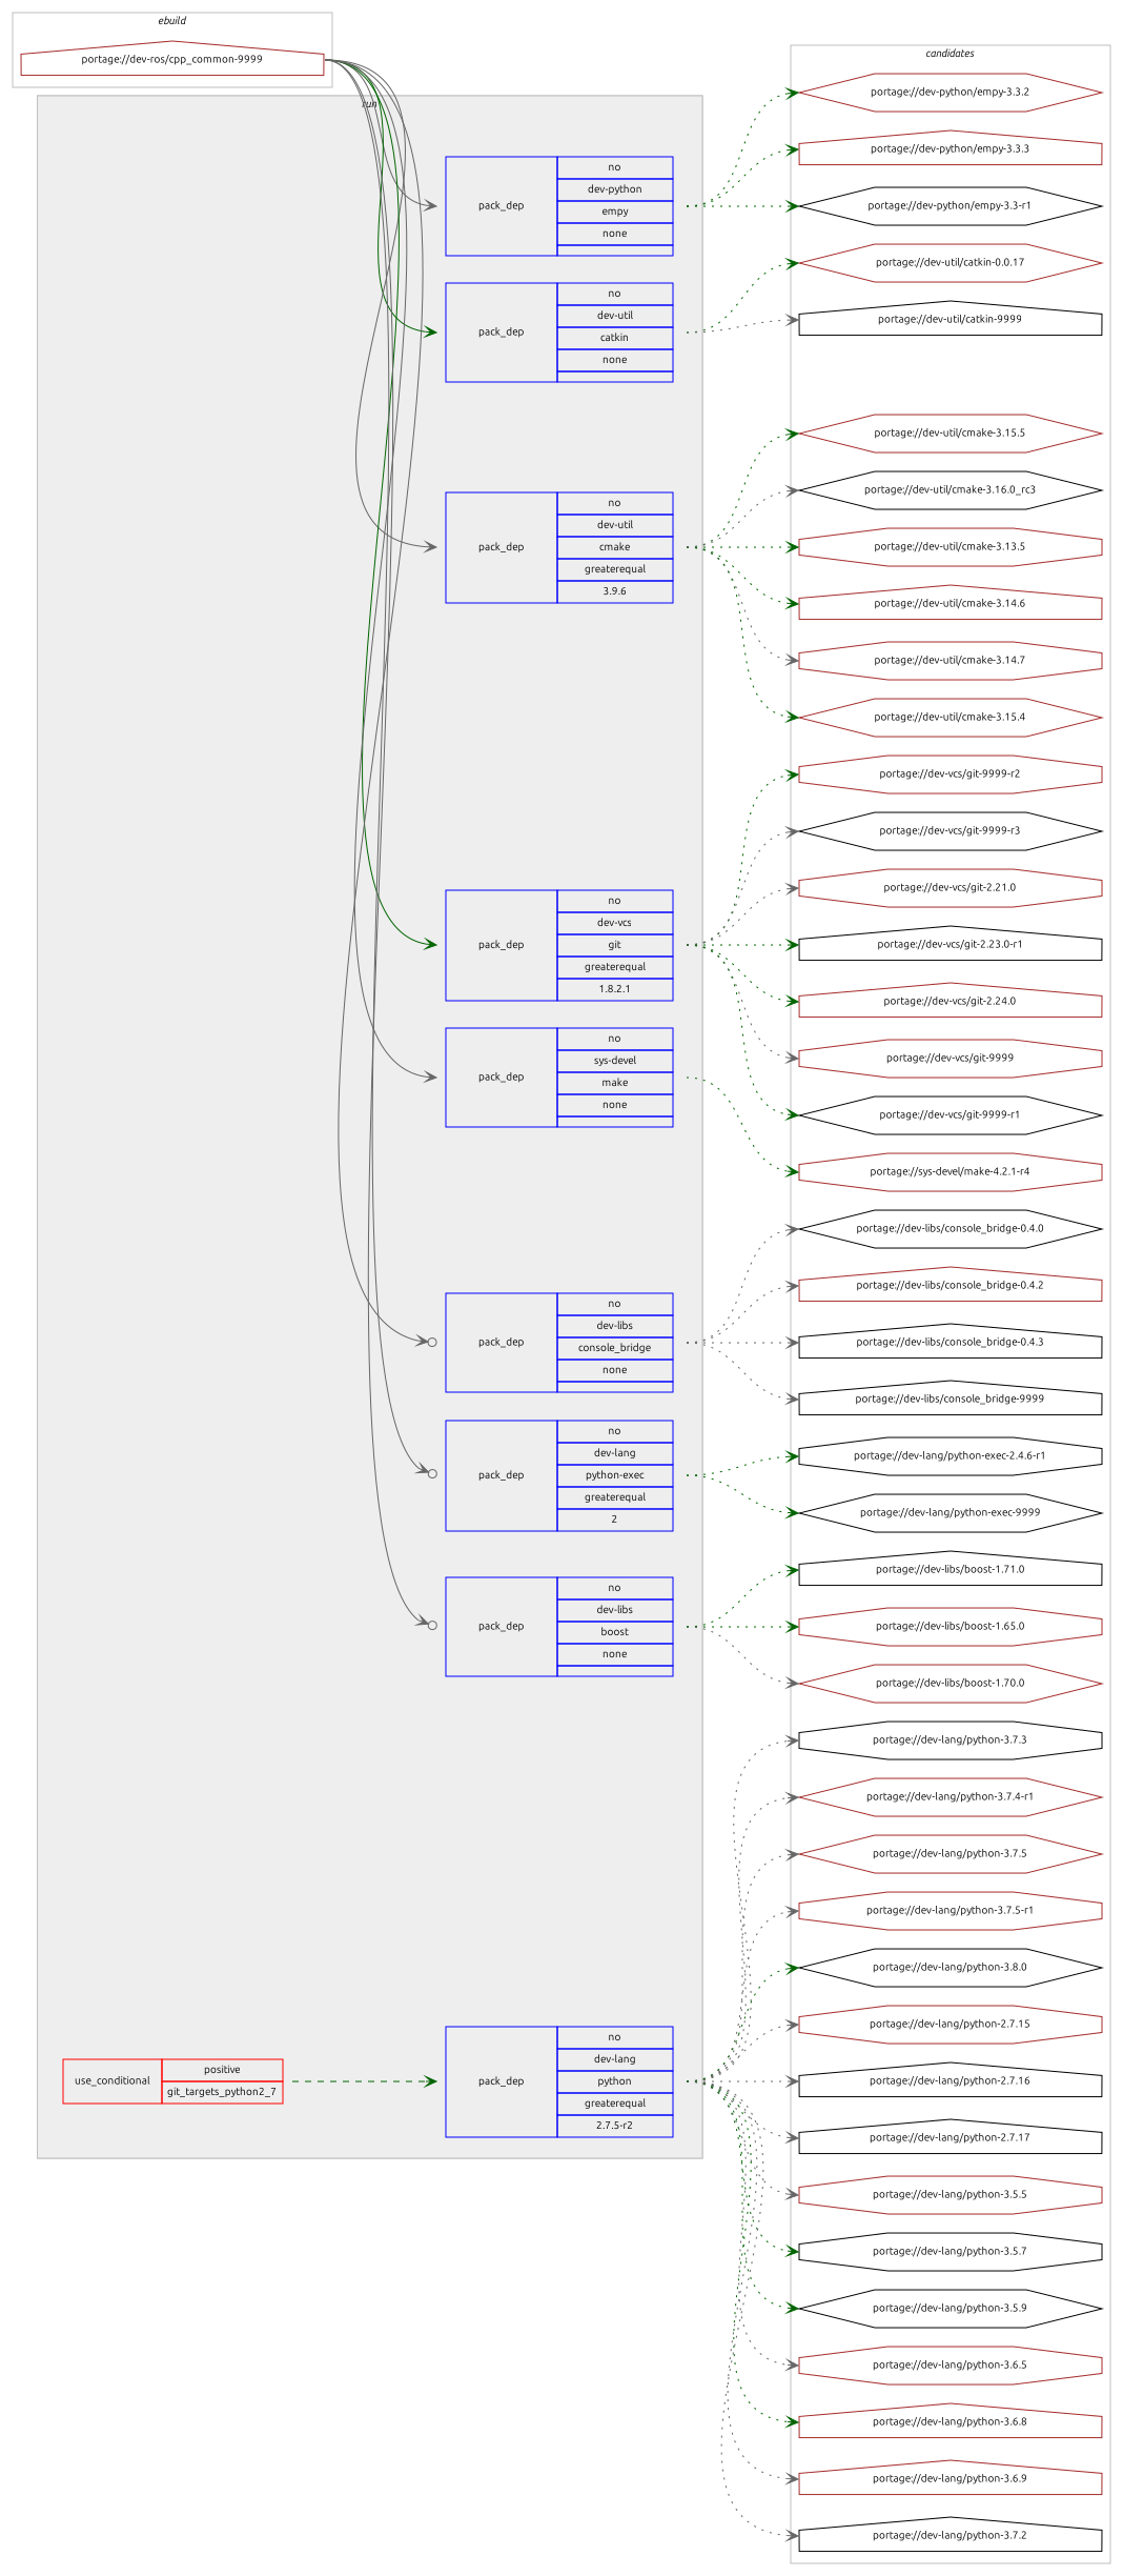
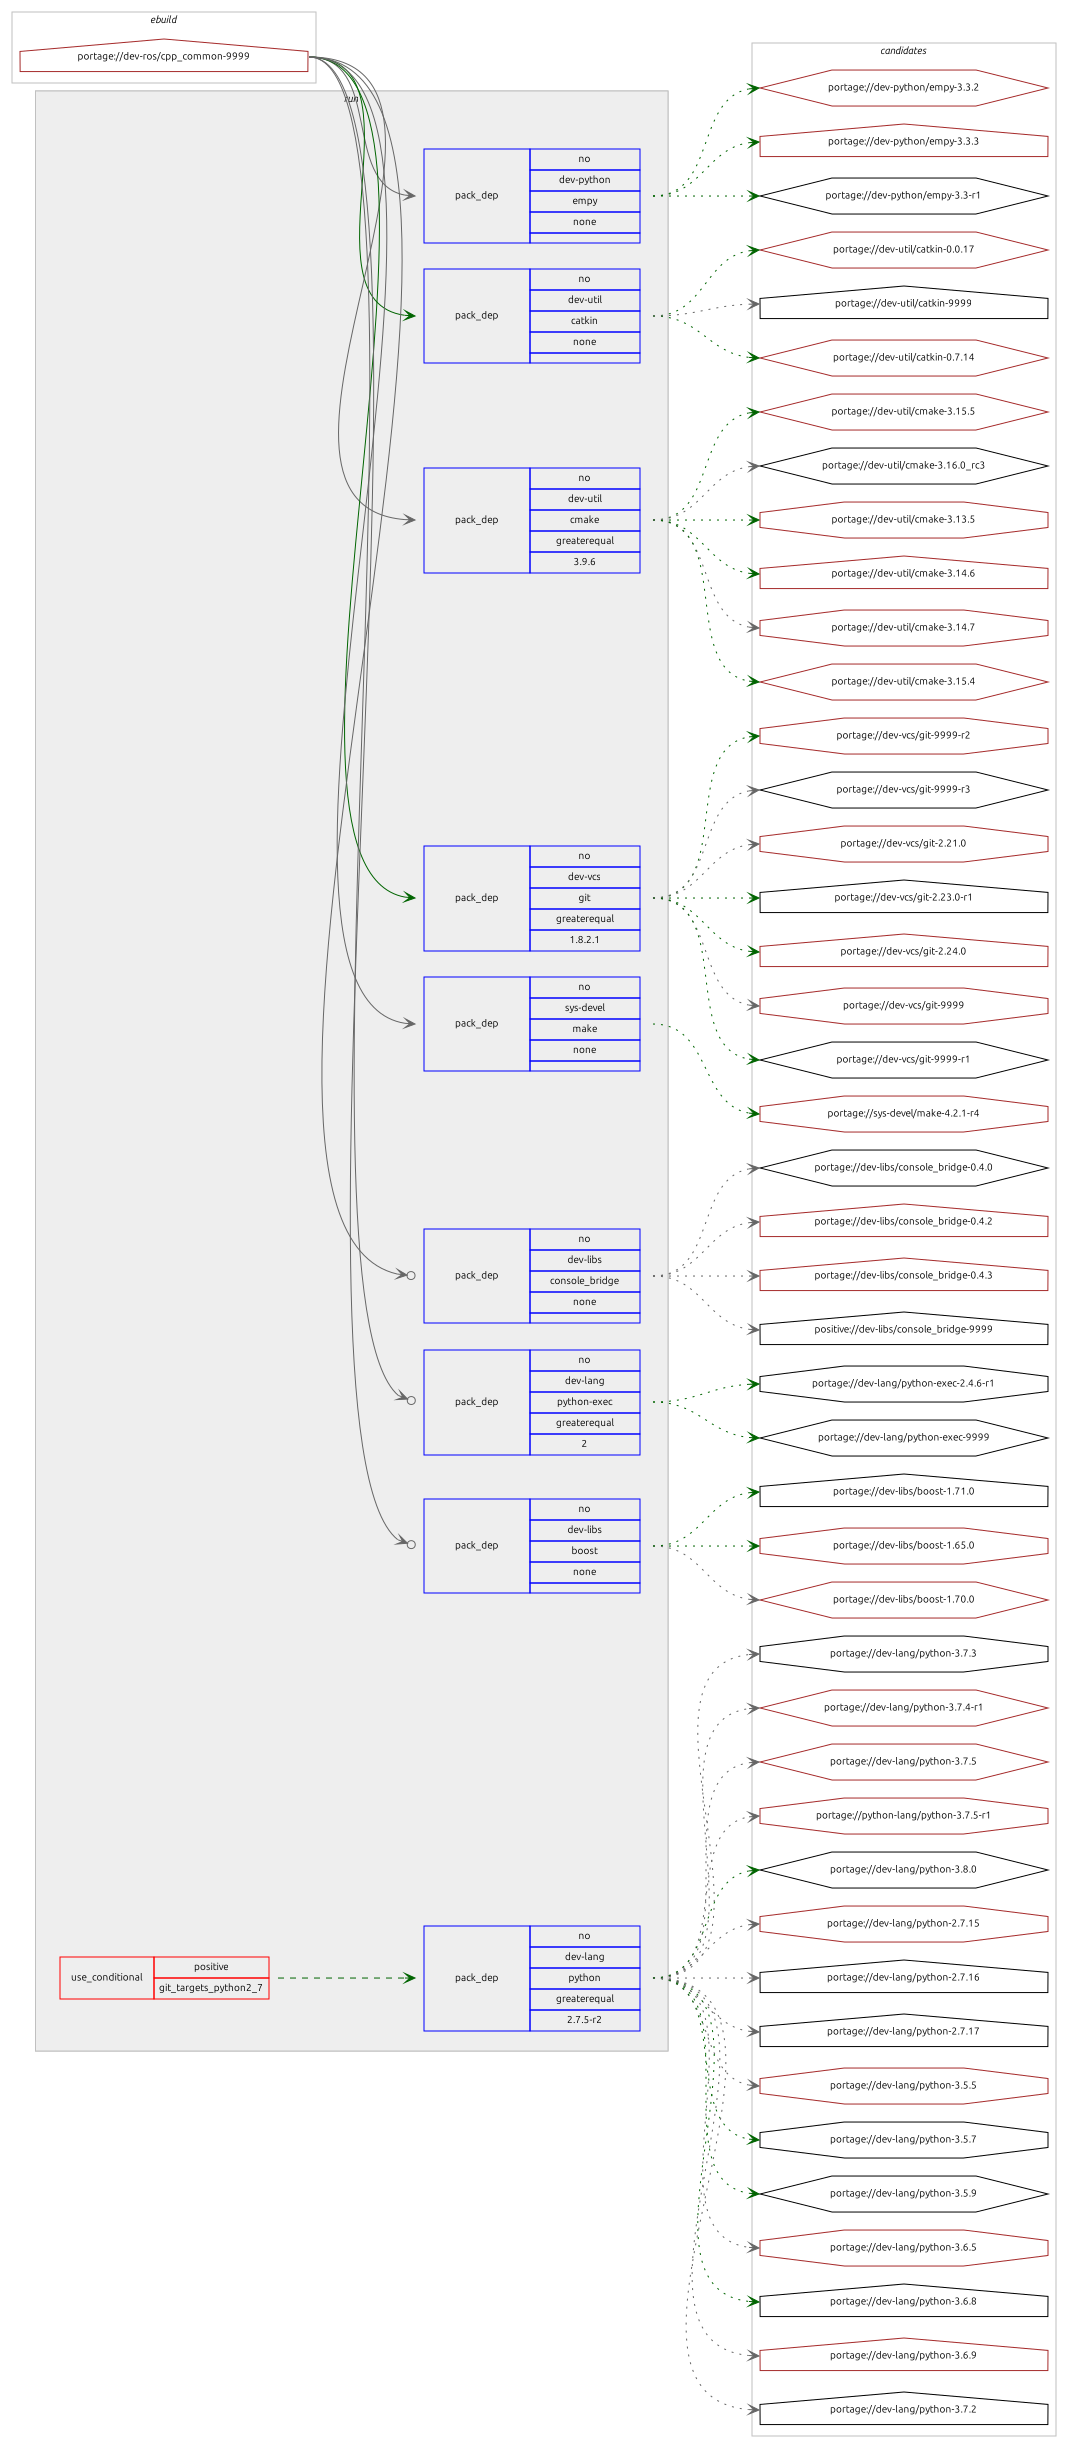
  digraph {
    compound=true
    concentrate=true
    fontname=Ubuntu
    fontsize=10
    newrank=true
    rankdir=LR
    ranksep=1.5
    node [color=brown fontname=Ubuntu fontsize=10 shape=hexagon]
    edge [arrowhead=vee color=gray40 fontname=Ubuntu headport=w style=dotted tailport=e weight=100]
    n1 [label="portage://dev-ros/cpp_common-9999" shape=house width=4]
    n2 [color=blue label=<<TABLE BORDER="0" CELLBORDER="1" CELLSPACING="0" CELLPADDING="4" WIDTH="220"><TR><TD ROWSPAN="6" CELLPADDING="30">pack_dep</TD></TR><TR><TD WIDTH="110">no</TD></TR><TR><TD>dev-python</TD></TR><TR><TD>empy</TD></TR><TR><TD>none</TD></TR><TR><TD></TD></TR></TABLE>> shape=none]
    n3 [color=blue label=<<TABLE BORDER="0" CELLBORDER="1" CELLSPACING="0" CELLPADDING="4" WIDTH="220"><TR><TD ROWSPAN="6" CELLPADDING="30">pack_dep</TD></TR><TR><TD WIDTH="110">no</TD></TR><TR><TD>dev-util</TD></TR><TR><TD>catkin</TD></TR><TR><TD>none</TD></TR><TR><TD></TD></TR></TABLE>> shape=none]
    n4 [color=blue label=<<TABLE BORDER="0" CELLBORDER="1" CELLSPACING="0" CELLPADDING="4" WIDTH="220"><TR><TD ROWSPAN="6" CELLPADDING="30">pack_dep</TD></TR><TR><TD WIDTH="110">no</TD></TR><TR><TD>dev-util</TD></TR><TR><TD>cmake</TD></TR><TR><TD>greaterequal</TD></TR><TR><TD>3.9.6</TD></TR></TABLE>> shape=none]
    n5 [color=blue label=<<TABLE BORDER="0" CELLBORDER="1" CELLSPACING="0" CELLPADDING="4" WIDTH="220"><TR><TD ROWSPAN="6" CELLPADDING="30">pack_dep</TD></TR><TR><TD WIDTH="110">no</TD></TR><TR><TD>dev-vcs</TD></TR><TR><TD>git</TD></TR><TR><TD>greaterequal</TD></TR><TR><TD>1.8.2.1</TD></TR></TABLE>> shape=none]
    n6 [color=blue label=<<TABLE BORDER="0" CELLBORDER="1" CELLSPACING="0" CELLPADDING="4" WIDTH="220"><TR><TD ROWSPAN="6" CELLPADDING="30">pack_dep</TD></TR><TR><TD WIDTH="110">no</TD></TR><TR><TD>sys-devel</TD></TR><TR><TD>make</TD></TR><TR><TD>none</TD></TR><TR><TD></TD></TR></TABLE>> shape=none]
    n7 [color=blue label=<<TABLE BORDER="0" CELLBORDER="1" CELLSPACING="0" CELLPADDING="4" WIDTH="220"><TR><TD ROWSPAN="6" CELLPADDING="30">pack_dep</TD></TR><TR><TD WIDTH="110">no</TD></TR><TR><TD>dev-lang</TD></TR><TR><TD>python</TD></TR><TR><TD>greaterequal</TD></TR><TR><TD>2.7.5-r2</TD></TR></TABLE>> shape=none]
    n8 [color=red label=<<TABLE BORDER="0" CELLBORDER="1" CELLSPACING="0" CELLPADDING="4"><TR><TD ROWSPAN="3" CELLPADDING="10">use_conditional</TD></TR><TR><TD>positive</TD></TR><TR><TD>git_targets_python2_7</TD></TR></TABLE>> shape=none]
    n9 [color=blue label=<<TABLE BORDER="0" CELLBORDER="1" CELLSPACING="0" CELLPADDING="4" WIDTH="220"><TR><TD ROWSPAN="6" CELLPADDING="30">pack_dep</TD></TR><TR><TD WIDTH="110">no</TD></TR><TR><TD>dev-lang</TD></TR><TR><TD>python-exec</TD></TR><TR><TD>greaterequal</TD></TR><TR><TD>2</TD></TR></TABLE>> shape=none]
    n10 [color=blue label=<<TABLE BORDER="0" CELLBORDER="1" CELLSPACING="0" CELLPADDING="4" WIDTH="220"><TR><TD ROWSPAN="6" CELLPADDING="30">pack_dep</TD></TR><TR><TD WIDTH="110">no</TD></TR><TR><TD>dev-libs</TD></TR><TR><TD>boost</TD></TR><TR><TD>none</TD></TR><TR><TD></TD></TR></TABLE>> shape=none]
    n11 [color=blue label=<<TABLE BORDER="0" CELLBORDER="1" CELLSPACING="0" CELLPADDING="4" WIDTH="220"><TR><TD ROWSPAN="6" CELLPADDING="30">pack_dep</TD></TR><TR><TD WIDTH="110">no</TD></TR><TR><TD>dev-libs</TD></TR><TR><TD>console_bridge</TD></TR><TR><TD>none</TD></TR><TR><TD></TD></TR></TABLE>> shape=none]
    n12 [color=black label="portage://dev-python/empy-3.3-r1" width=4]
    n13 [label="portage://dev-python/empy-3.3.2" width=4]
    n14 [label="portage://dev-python/empy-3.3.3" shape=house width=4]
+   n15 [label="portage://dev-util/catkin-0.7.14" width=4]
    n16 [label="portage://dev-util/catkin-0.0.17" width=4]
    n17 [color=black label="portage://dev-util/catkin-9999" shape=house width=4]
    n18 [label="portage://dev-util/cmake-3.13.5" shape=octagon width=4]
    n19 [label="portage://dev-util/cmake-3.14.6" shape=house width=4]
    n20 [label="portage://dev-util/cmake-3.14.7" shape=octagon width=4]
    n21 [label="portage://dev-util/cmake-3.15.4" width=4]
    n22 [label="portage://dev-util/cmake-3.15.5" width=4]
    n23 [color=black label="portage://dev-util/cmake-3.16.0_rc3" width=4]
    n24 [label="portage://dev-vcs/git-2.21.0" shape=octagon width=4]
    n25 [color=black label="portage://dev-vcs/git-2.23.0-r1" shape=house width=4]
    n26 [label="portage://dev-vcs/git-2.24.0" shape=house width=4]
    n27 [label="portage://dev-vcs/git-9999" shape=octagon width=4]
    n28 [color=black label="portage://dev-vcs/git-9999-r1" width=4]
    n29 [label="portage://dev-vcs/git-9999-r2" shape=octagon width=4]
    n30 [color=black label="portage://dev-vcs/git-9999-r3" width=4]
    n31 [label="portage://sys-devel/make-4.2.1-r4" shape=octagon width=4]
    n32 [label="portage://dev-lang/python-2.7.15" shape=octagon width=4]
    n33 [color=black label="portage://dev-lang/python-2.7.16" shape=house width=4]
    n34 [color=black label="portage://dev-lang/python-2.7.17" shape=house width=4]
    n35 [label="portage://dev-lang/python-3.5.5" shape=octagon width=4]
    n36 [color=black label="portage://dev-lang/python-3.5.7" shape=octagon width=4]
    n37 [color=black label="portage://dev-lang/python-3.5.9" width=4]
    n38 [label="portage://dev-lang/python-3.6.5" shape=octagon width=4]
-   n39 [label="portage://dev-lang/python-3.6.8" shape=house width=4]
+   n39 [color=black label="portage://dev-lang/python-3.6.8" shape=house width=4]
    n40 [label="portage://dev-lang/python-3.6.9" shape=house width=4]
    n41 [color=black label="portage://dev-lang/python-3.7.2" shape=house width=4]
    n42 [color=black label="portage://dev-lang/python-3.7.3" shape=octagon width=4]
    n43 [label="portage://dev-lang/python-3.7.4-r1" width=4]
    n44 [label="portage://dev-lang/python-3.7.5" width=4]
-   n45 [label="portage://dev-lang/python-3.7.5-r1" shape=octagon width=4]
+   n45 [label="portage://python-lang/python-3.7.5-r1" shape=octagon width=4]
    n46 [color=black label="portage://dev-lang/python-3.8.0" width=4]
    n47 [color=black label="portage://dev-lang/python-exec-2.4.6-r1" shape=octagon width=4]
    n48 [color=black label="portage://dev-lang/python-exec-9999" width=4]
    n49 [label="portage://dev-libs/boost-1.65.0" shape=octagon width=4]
    n50 [label="portage://dev-libs/boost-1.70.0" width=4]
    n51 [color=black label="portage://dev-libs/boost-1.71.0" shape=house width=4]
    n52 [color=black label="portage://dev-libs/console_bridge-0.4.0" width=4]
    n53 [label="portage://dev-libs/console_bridge-0.4.2" shape=house width=4]
-   n54 [color=black label="portage://dev-libs/console_bridge-0.4.3" shape=house width=4]
-   n55 [color=black label="portage://dev-libs/console_bridge-9999" shape=house width=4]
+   n54 [label="portage://dev-libs/console_bridge-0.4.3" shape=house width=4]
+   n55 [color=black label="positive://dev-libs/console_bridge-9999" shape=house width=4]
    subgraph cluster_1 {
      color=gray
      label=<<i>ebuild</i>>
      rank=same
      n1
    }
    subgraph cluster_2 {
      color=gray
      label=<<i>dependencies</i>>
      subgraph cluster_3 {
        color=gray
        fillcolor="#eeeeee"
        label=<<i>compile</i>>
        style=filled
        subgraph sub_4 {
          color=gray
          fillcolor="#eeeeee"
          label=<<i>compile</i>>
          style=filled
          n2
        }
        subgraph sub_5 {
          color=gray
          fillcolor="#eeeeee"
          label=<<i>compile</i>>
          style=filled
          n3
        }
        subgraph sub_6 {
          color=gray
          fillcolor="#eeeeee"
          label=<<i>compile</i>>
          style=filled
          n4
        }
        subgraph sub_7 {
          color=gray
          fillcolor="#eeeeee"
          label=<<i>compile</i>>
          style=filled
          n5
        }
        subgraph sub_8 {
          color=gray
          fillcolor="#eeeeee"
          label=<<i>compile</i>>
          style=filled
          n6
        }
      }
      subgraph cluster_9 {
        color=gray
        fillcolor="#eeeeee"
        label=<<i>compile and run</i>>
        style=filled
        subgraph sub_10 {
          color=gray
          fillcolor="#eeeeee"
          label=<<i>compile and run</i>>
          style=filled
          n8
          subgraph sub_11 {
            color=gray
            fillcolor="#eeeeee"
            label=<<i>compile and run</i>>
            style=filled
            n7
          }
        }
        subgraph sub_12 {
          color=gray
          fillcolor="#eeeeee"
          label=<<i>compile and run</i>>
          style=filled
          n9
        }
        subgraph sub_13 {
          color=gray
          fillcolor="#eeeeee"
          label=<<i>compile and run</i>>
          style=filled
          n10
        }
        subgraph sub_14 {
          color=gray
          fillcolor="#eeeeee"
          label=<<i>compile and run</i>>
          style=filled
          n11
        }
      }
      subgraph cluster_15 {
        color=gray
        fillcolor="#eeeeee"
        label=<<i>run</i>>
        style=filled
      }
    }
    subgraph cluster_16 {
      color=gray
      label=<<i>candidates</i>>
      rank=same
      subgraph sub_17 {
        color=black
        label=<<i>candidates</i>>
        nodesep=1
        rank=same
        n12
        n13
        n14
      }
      subgraph sub_18 {
        color=black
        label=<<i>candidates</i>>
        nodesep=1
        rank=same
+       n15
        n16
        n17
      }
      subgraph sub_19 {
        color=black
        label=<<i>candidates</i>>
        nodesep=1
        rank=same
        n18
        n19
        n20
        n21
        n22
        n23
      }
      subgraph sub_20 {
        color=black
        label=<<i>candidates</i>>
        nodesep=1
        rank=same
        n24
        n25
        n26
        n27
        n28
        n29
        n30
      }
      subgraph sub_21 {
        color=black
        label=<<i>candidates</i>>
        nodesep=1
        rank=same
        n31
      }
      subgraph sub_22 {
        color=black
        label=<<i>candidates</i>>
        nodesep=1
        rank=same
        n32
        n33
        n34
        n35
        n36
        n37
        n38
        n39
        n40
        n41
        n42
        n43
        n44
        n45
        n46
      }
      subgraph sub_23 {
        color=black
        label=<<i>candidates</i>>
        nodesep=1
        rank=same
        n47
        n48
      }
      subgraph sub_24 {
        color=black
        label=<<i>candidates</i>>
        nodesep=1
        rank=same
        n49
        n50
        n51
      }
      subgraph sub_25 {
        color=black
        label=<<i>candidates</i>>
        nodesep=1
        rank=same
        n52
        n53
        n54
        n55
      }
    }
    n1 -> n2 [style=solid weight=20]
    n1 -> n3 [color=darkgreen style=solid weight=20]
    n1 -> n4 [style=solid weight=20]
    n1 -> n5 [color=darkgreen style=solid weight=20]
    n1 -> n6 [style=solid weight=20]
    n1 -> n9 [arrowhead=odotvee style=solid weight=20]
    n1 -> n10 [arrowhead=odotvee style=solid weight=20]
    n1 -> n11 [arrowhead=odotvee style=solid weight=20]
    n2 -> n12 [color=darkgreen]
    n2 -> n13 [color=darkgreen]
    n2 -> n14 [color=darkgreen]
+   n3 -> n15 [color=darkgreen]
    n3 -> n16 [color=darkgreen]
    n3 -> n17
    n4 -> n18 [color=darkgreen]
    n4 -> n19 [color=darkgreen]
    n4 -> n20
    n4 -> n21 [color=darkgreen]
    n4 -> n22 [color=darkgreen]
    n4 -> n23
    n5 -> n24
    n5 -> n25 [color=darkgreen]
    n5 -> n26 [color=darkgreen]
    n5 -> n27
    n5 -> n28 [color=darkgreen]
    n5 -> n29 [color=darkgreen]
    n5 -> n30
    n6 -> n31 [color=darkgreen]
    n7 -> n32
    n7 -> n33
    n7 -> n34
    n7 -> n35
    n7 -> n36 [color=darkgreen]
    n7 -> n37 [color=darkgreen]
    n7 -> n38
    n7 -> n39 [color=darkgreen]
    n7 -> n40
    n7 -> n41
    n7 -> n42
    n7 -> n43
    n7 -> n44
    n7 -> n45
    n7 -> n46 [color=darkgreen]
    n8 -> n7 [color=darkgreen style=dashed weight=20]
    n9 -> n47 [color=darkgreen]
    n9 -> n48 [color=darkgreen]
    n10 -> n49 [color=darkgreen]
    n10 -> n50
    n10 -> n51 [color=darkgreen]
    n11 -> n52
    n11 -> n53
    n11 -> n54
    n11 -> n55
  }
